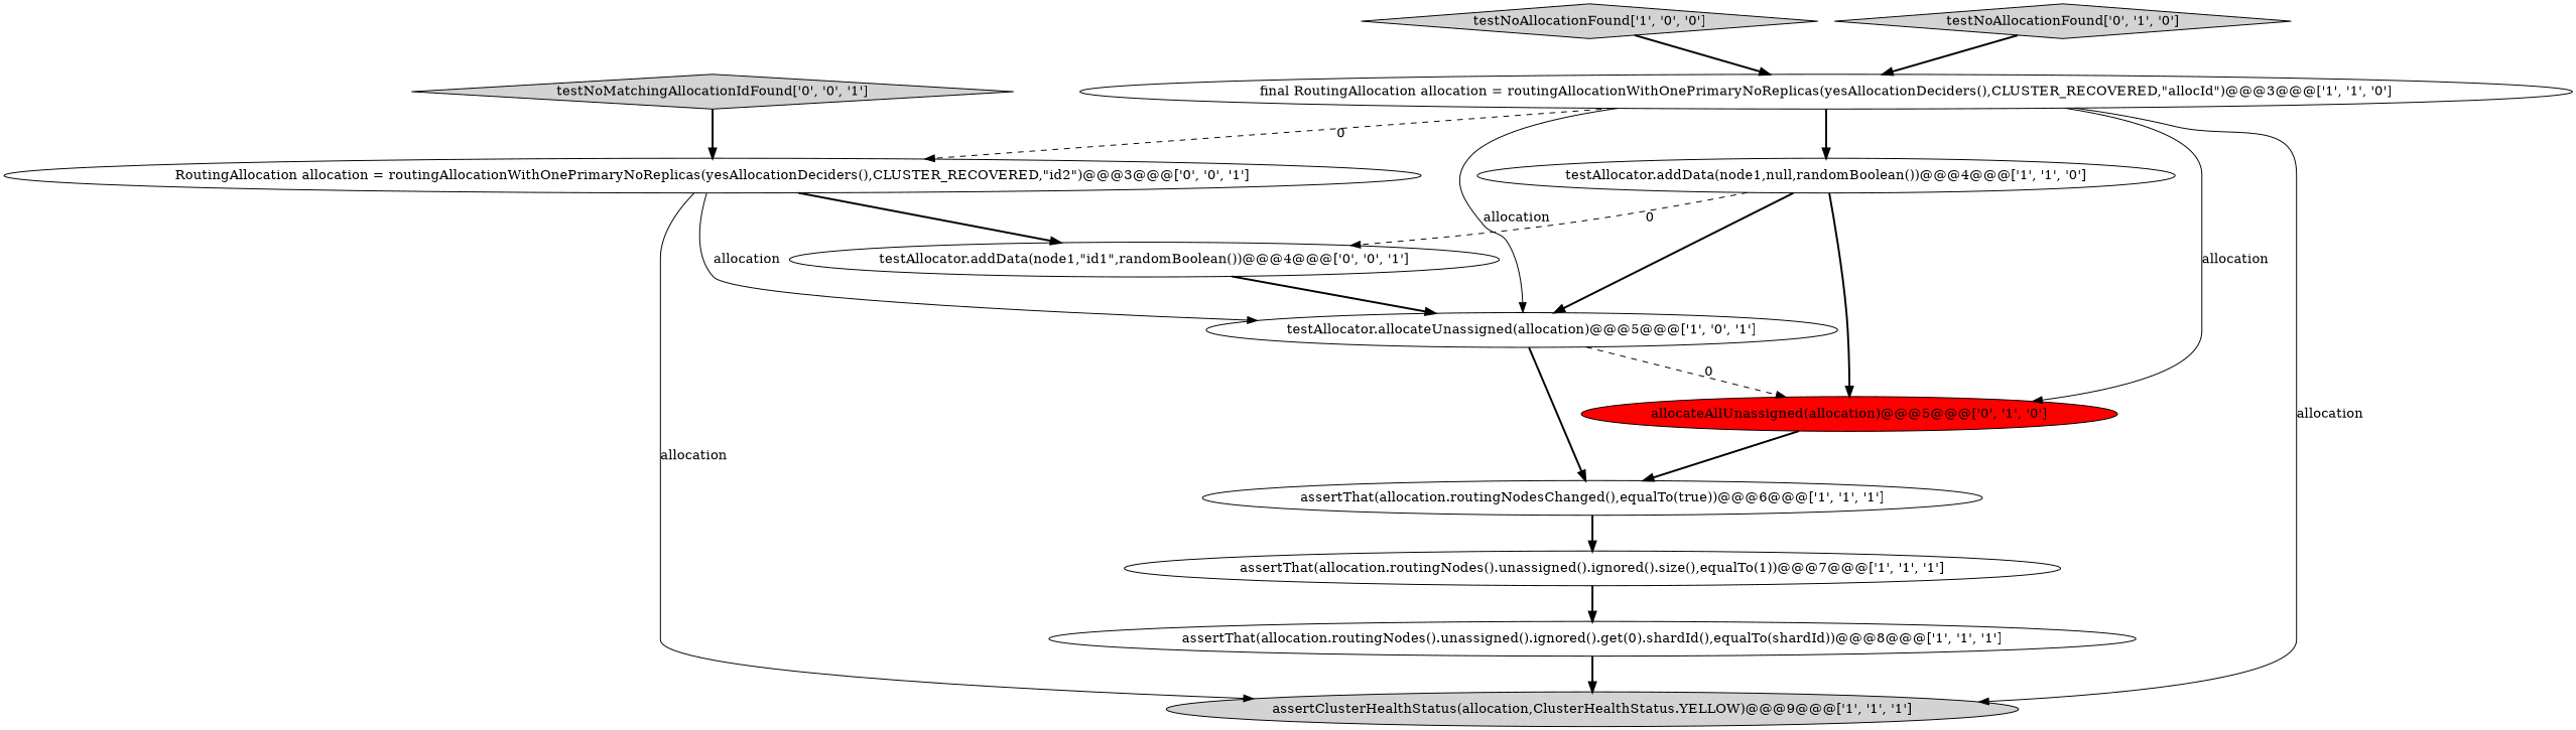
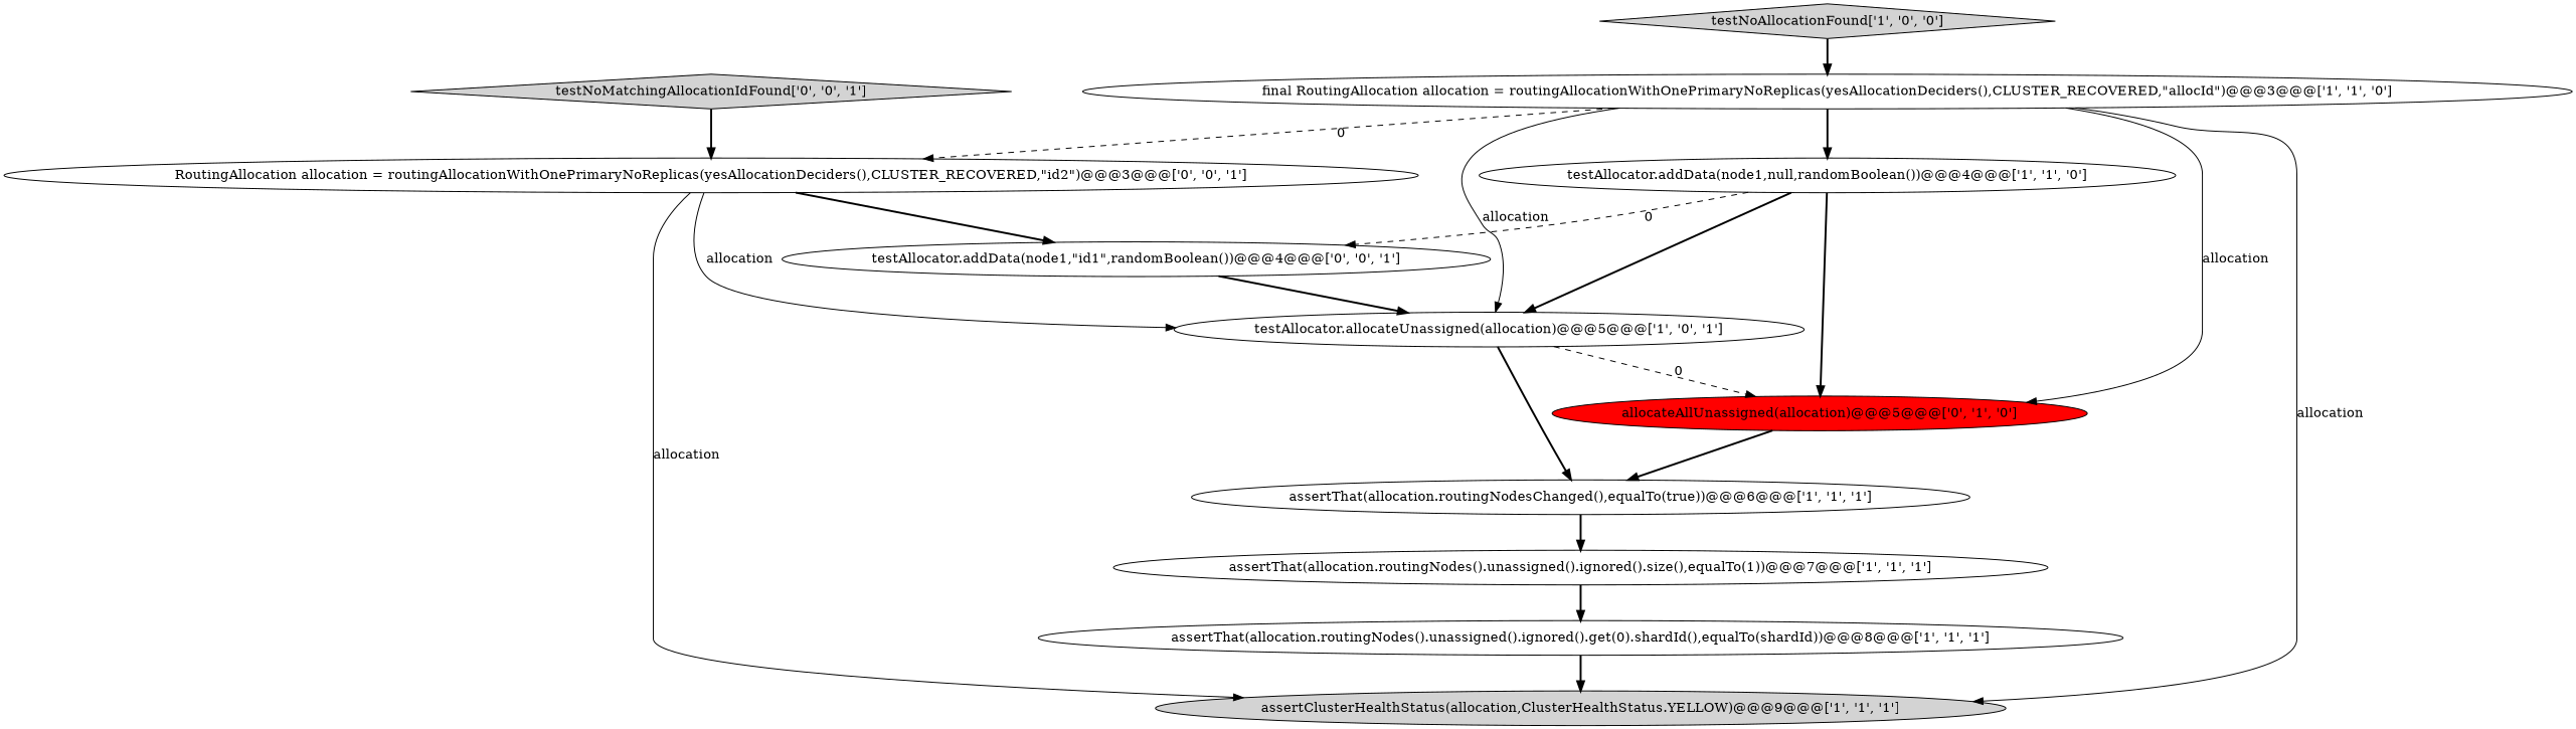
  digraph {
    node [fillcolor=white shape=ellipse style=filled]
    edge [style=bold]
    n1 [label="testAllocator.addData(node1,null,randomBoolean())@@@4@@@['1', '1', '0']"]
    n2 [label="testAllocator.addData(node1,\"id1\",randomBoolean())@@@4@@@['0', '0', '1']"]
    n3 [label="testAllocator.allocateUnassigned(allocation)@@@5@@@['1', '0', '1']"]
    n4 [fillcolor=red label="allocateAllUnassigned(allocation)@@@5@@@['0', '1', '0']"]
    n5 [fillcolor=lightgray label="testNoAllocationFound['1', '0', '0']" shape=diamond]
    n6 [label="final RoutingAllocation allocation = routingAllocationWithOnePrimaryNoReplicas(yesAllocationDeciders(),CLUSTER_RECOVERED,\"allocId\")@@@3@@@['1', '1', '0']"]
    n7 [fillcolor=lightgray label="testNoMatchingAllocationIdFound['0', '0', '1']" shape=diamond]
    n8 [label="RoutingAllocation allocation = routingAllocationWithOnePrimaryNoReplicas(yesAllocationDeciders(),CLUSTER_RECOVERED,\"id2\")@@@3@@@['0', '0', '1']"]
    n9 [fillcolor=lightgray label="assertClusterHealthStatus(allocation,ClusterHealthStatus.YELLOW)@@@9@@@['1', '1', '1']"]
    n10 [label="assertThat(allocation.routingNodesChanged(),equalTo(true))@@@6@@@['1', '1', '1']"]
    n11 [label="assertThat(allocation.routingNodes().unassigned().ignored().size(),equalTo(1))@@@7@@@['1', '1', '1']"]
-   n12 [fillcolor=lightgray label="testNoAllocationFound['0', '1', '0']" shape=diamond]
    n13 [label="assertThat(allocation.routingNodes().unassigned().ignored().get(0).shardId(),equalTo(shardId))@@@8@@@['1', '1', '1']"]
    n1 -> n2 [label=0 style=dashed]
    n1 -> n3
    n1 -> n4
    n2 -> n3
    n3 -> n4 [label=0 style=dashed]
    n3 -> n10
    n4 -> n10
    n5 -> n6
    n6 -> n1
    n6 -> n3 [label=allocation style=solid]
    n6 -> n4 [label=allocation style=solid]
    n6 -> n8 [label=0 style=dashed]
    n6 -> n9 [label=allocation style=solid]
    n7 -> n8
    n8 -> n2
    n8 -> n3 [label=allocation style=solid]
    n8 -> n9 [label=allocation style=solid]
    n10 -> n11
    n11 -> n13
-   n12 -> n6
    n13 -> n9
  }
